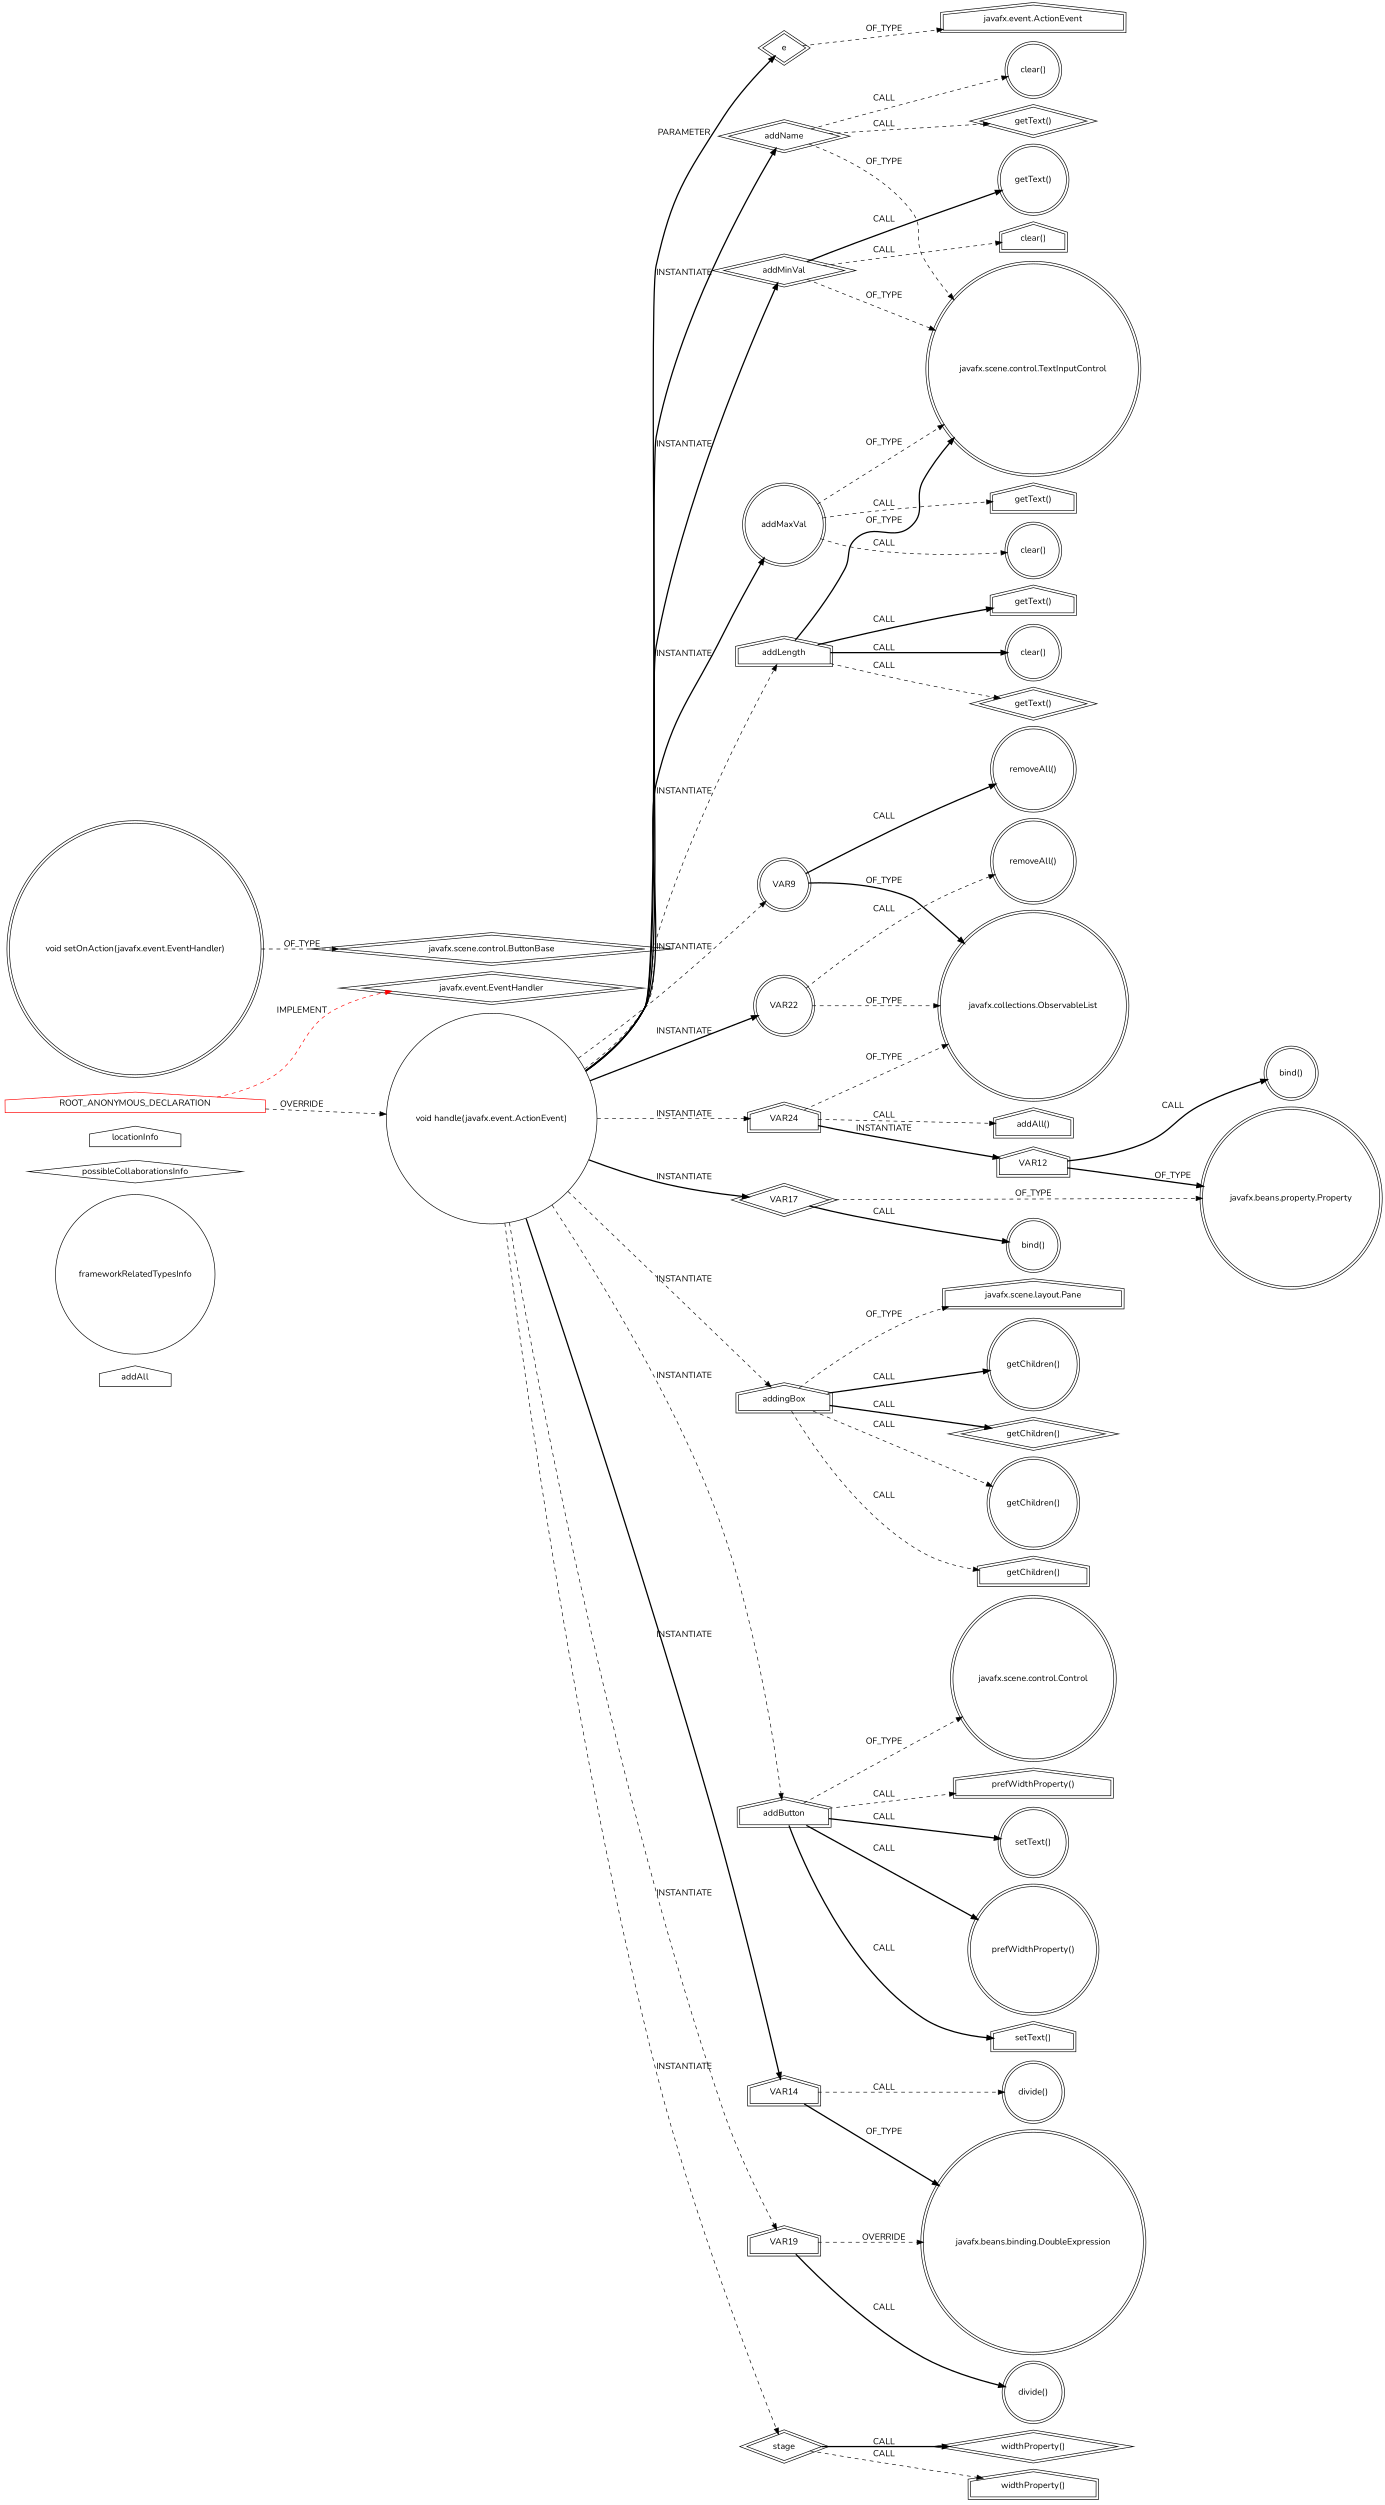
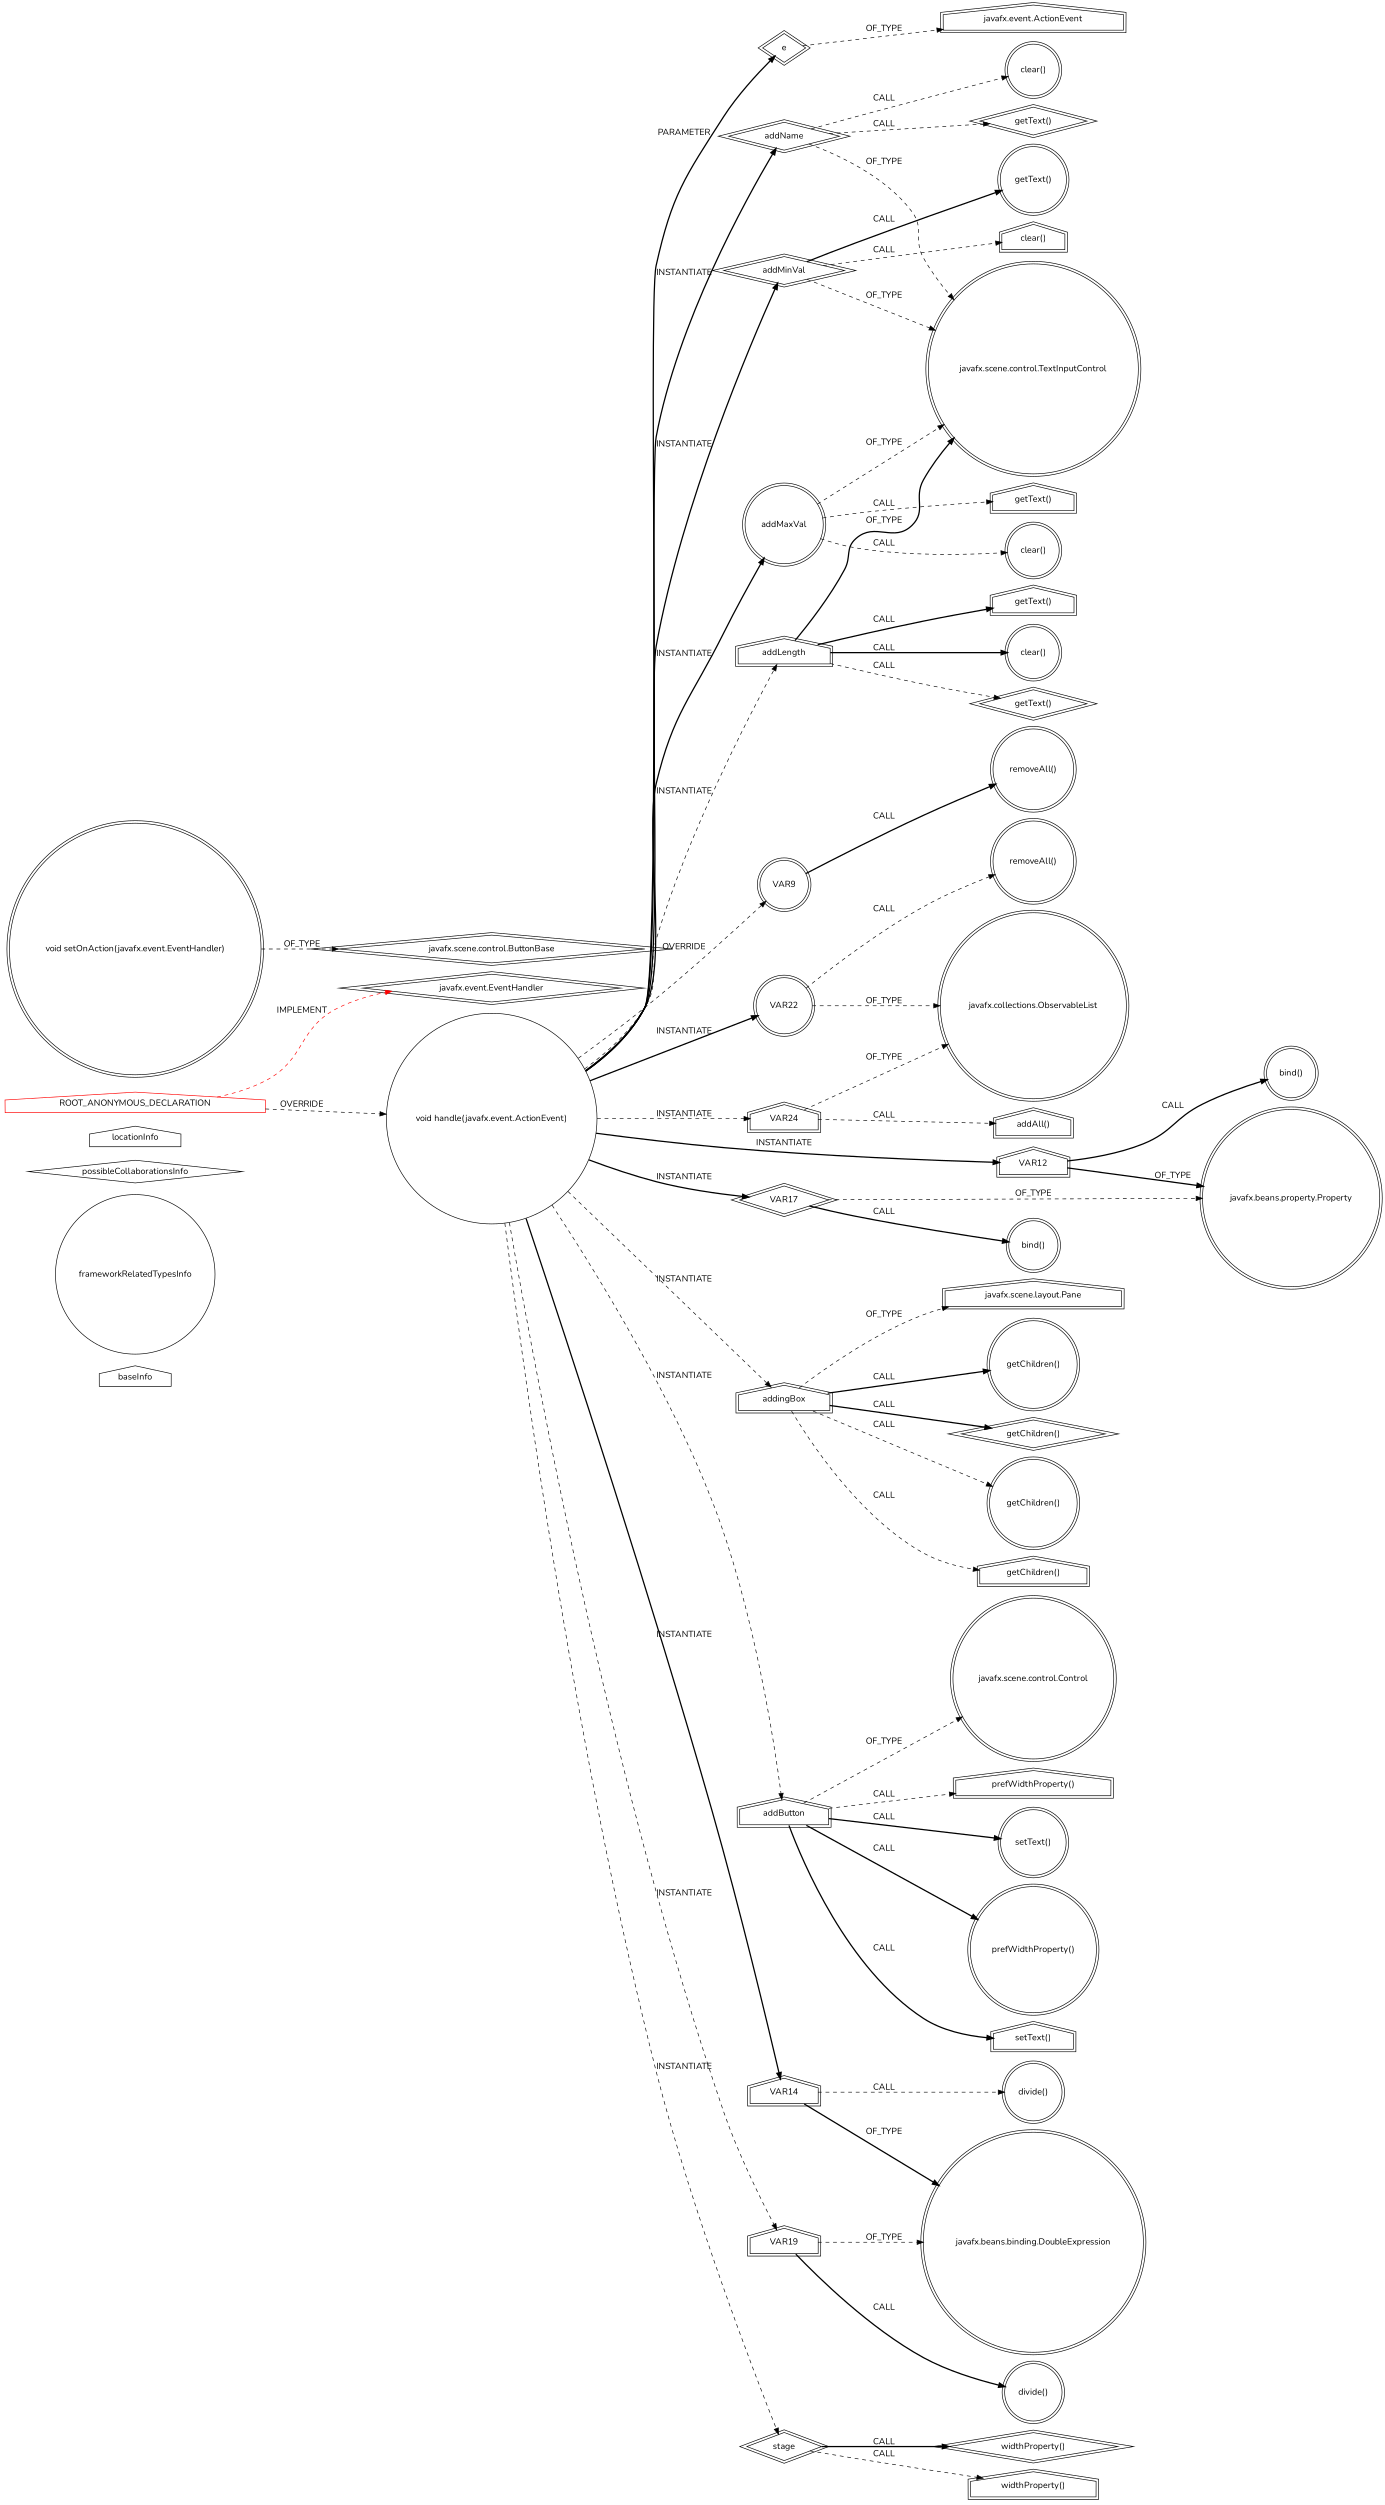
  digraph {
    fontname=Nunito
    rankdir=LR
    node [fontname=Nunito shape=circle isFrameworkType=true vertexType=INSIDE_CALL peripheries=2]
    edge [fontname=Nunito style=dashed]
-   baseInfo [category=extension_graph graphId=1097 isAnonymous=true possibleRelation=false shape=house label=addAll isFrameworkType="" vertexType="" peripheries=""]
+   baseInfo [category=extension_graph graphId=1097 isAnonymous=true possibleRelation=false shape=house isFrameworkType="" vertexType="" peripheries=""]
    frameworkRelatedTypesInfo [0="javafx.event.EventHandler" isFrameworkType="" vertexType="" peripheries=""]
    possibleCollaborationsInfo [shape=diamond isFrameworkType="" vertexType="" peripheries=""]
    locationInfo [contextSignature="void tabelaSettings(javafx.scene.layout.GridPane)" filePath="/Posejdon23-GeneticAlgorithm/GeneticAlgorithm-master/AG/src/ag1/Main.java" graphId=1097 projectName="Posejdon23-GeneticAlgorithm" shape=house isFrameworkType="" vertexType="" peripheries=""]
    n5 [color=red isFrameworkType=false label=ROOT_ANONYMOUS_DECLARATION shape=house vertexType=ROOT_ANONYMOUS_DECLARATION peripheries=""]
    n6 [label="javafx.event.EventHandler" shape=diamond vertexType=FRAMEWORK_INTERFACE_TYPE]
    n7 [isFrameworkType=false label="void handle(javafx.event.ActionEvent)" vertexType=OVERRIDING_METHOD_DECLARATION peripheries=""]
    n8 [label=e shape=diamond vertexType=PARAMETER_DECLARATION]
    n9 [label=addLength shape=house vertexType=VARIABLE_EXPRESION]
    n10 [label=addName shape=diamond vertexType=VARIABLE_EXPRESION]
    n11 [label=addMinVal shape=diamond vertexType=VARIABLE_EXPRESION]
    n12 [label=addMaxVal vertexType=VARIABLE_EXPRESION]
    n13 [label=VAR9 vertexType=VARIABLE_EXPRESION]
    n14 [label=addingBox shape=house vertexType=VARIABLE_EXPRESION]
    n15 [label=VAR12 shape=house vertexType=VARIABLE_EXPRESION]
    n16 [label=addButton shape=house vertexType=VARIABLE_EXPRESION]
    n17 [label=VAR14 shape=house vertexType=VARIABLE_EXPRESION]
    n18 [label=stage shape=diamond vertexType=VARIABLE_EXPRESION]
    n19 [label=VAR17 shape=diamond vertexType=VARIABLE_EXPRESION]
    n20 [label=VAR19 shape=house vertexType=VARIABLE_EXPRESION]
    n21 [label=VAR22 vertexType=VARIABLE_EXPRESION]
    n22 [label=VAR24 shape=house vertexType=VARIABLE_EXPRESION]
    n23 [label="void setOnAction(javafx.event.EventHandler)" vertexType=OUTSIDE_CALL]
    n24 [label="javafx.scene.control.ButtonBase" shape=diamond vertexType=FRAMEWORK_CLASS_TYPE]
    n25 [label="javafx.event.ActionEvent" shape=house vertexType=FRAMEWORK_CLASS_TYPE]
    n26 [label="javafx.scene.control.TextInputControl" vertexType=FRAMEWORK_CLASS_TYPE]
    n27 [label="getText()" shape=diamond]
    n28 [label="getText()" shape=house]
    n29 [label="clear()"]
    n30 [label="getText()" shape=diamond]
    n31 [label="clear()"]
    n32 [label="getText()"]
    n33 [label="clear()" shape=house]
    n34 [label="getText()" shape=house]
    n35 [label="clear()"]
    n36 [label="javafx.collections.ObservableList" vertexType=FRAMEWORK_INTERFACE_TYPE]
    n37 [label="removeAll()"]
    n38 [label="javafx.scene.layout.Pane" shape=house vertexType=FRAMEWORK_CLASS_TYPE]
    n39 [label="getChildren()"]
    n40 [label="getChildren()" shape=diamond]
    n41 [label="getChildren()"]
    n42 [label="getChildren()" shape=house]
    n43 [label="javafx.beans.property.Property" vertexType=FRAMEWORK_INTERFACE_TYPE]
    n44 [label="bind()"]
    n45 [label="javafx.scene.control.Control" vertexType=FRAMEWORK_CLASS_TYPE]
    n46 [label="prefWidthProperty()" shape=house]
    n47 [label="setText()"]
    n48 [label="prefWidthProperty()"]
    n49 [label="setText()" shape=house]
    n50 [label="javafx.beans.binding.DoubleExpression" vertexType=FRAMEWORK_CLASS_TYPE]
    n51 [label="divide()"]
    n52 [label="widthProperty()" shape=diamond]
    n53 [label="widthProperty()" shape=house]
    n54 [label="bind()"]
    n55 [label="divide()"]
    n56 [label="removeAll()"]
    n57 [label="addAll()" shape=house]
    n5 -> n6 [color=red label=IMPLEMENT]
    n5 -> n7 [label=OVERRIDE]
    n7 -> n8 [label=PARAMETER style=bold]
    n7 -> n9 [label=INSTANTIATE]
    n7 -> n10 [label=INSTANTIATE style=bold]
    n7 -> n11 [label=INSTANTIATE style=bold]
    n7 -> n12 [label=INSTANTIATE style=bold]
-   n7 -> n13 [label=INSTANTIATE]
+   n7 -> n13 [label=OVERRIDE]
    n7 -> n14 [label=INSTANTIATE]
-   n22 -> n15 [label=INSTANTIATE style=bold]
+   n7 -> n15 [label=INSTANTIATE style=bold]
    n7 -> n16 [label=INSTANTIATE]
    n7 -> n17 [label=INSTANTIATE style=bold]
    n7 -> n18 [label=INSTANTIATE]
    n7 -> n19 [label=INSTANTIATE style=bold]
    n7 -> n20 [label=INSTANTIATE]
    n7 -> n21 [label=INSTANTIATE style=bold]
    n7 -> n22 [label=INSTANTIATE]
    n8 -> n25 [label=OF_TYPE]
    n9 -> n26 [label=OF_TYPE style=bold]
    n9 -> n27 [label=CALL]
    n9 -> n28 [label=CALL style=bold]
    n9 -> n29 [label=CALL style=bold]
    n10 -> n26 [label=OF_TYPE]
    n10 -> n30 [label=CALL]
    n10 -> n31 [label=CALL]
    n11 -> n26 [label=OF_TYPE]
    n11 -> n32 [label=CALL style=bold]
    n11 -> n33 [label=CALL]
    n12 -> n26 [label=OF_TYPE]
    n12 -> n34 [label=CALL]
    n12 -> n35 [label=CALL]
-   n13 -> n36 [label=OF_TYPE style=bold]
    n13 -> n37 [label=CALL style=bold]
    n14 -> n38 [label=OF_TYPE]
    n14 -> n39 [label=CALL style=bold]
    n14 -> n40 [label=CALL style=bold]
    n14 -> n41 [label=CALL]
    n14 -> n42 [label=CALL]
    n15 -> n43 [label=OF_TYPE style=bold]
    n15 -> n44 [label=CALL style=bold]
    n16 -> n45 [label=OF_TYPE]
    n16 -> n46 [label=CALL]
    n16 -> n47 [label=CALL style=bold]
    n16 -> n48 [label=CALL style=bold]
    n16 -> n49 [label=CALL style=bold]
    n17 -> n50 [label=OF_TYPE style=bold]
    n17 -> n51 [label=CALL]
    n18 -> n52 [label=CALL style=bold]
    n18 -> n53 [label=CALL]
    n19 -> n43 [label=OF_TYPE]
    n19 -> n54 [label=CALL style=bold]
-   n20 -> n50 [label=OVERRIDE]
+   n20 -> n50 [label=OF_TYPE]
    n20 -> n55 [label=CALL style=bold]
    n21 -> n36 [label=OF_TYPE]
    n21 -> n56 [label=CALL]
    n22 -> n36 [label=OF_TYPE]
    n22 -> n57 [label=CALL]
    n23 -> n24 [label=OF_TYPE]
  }
